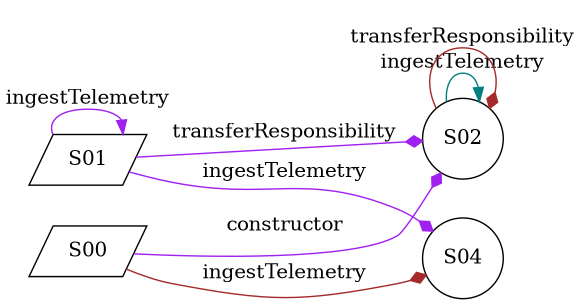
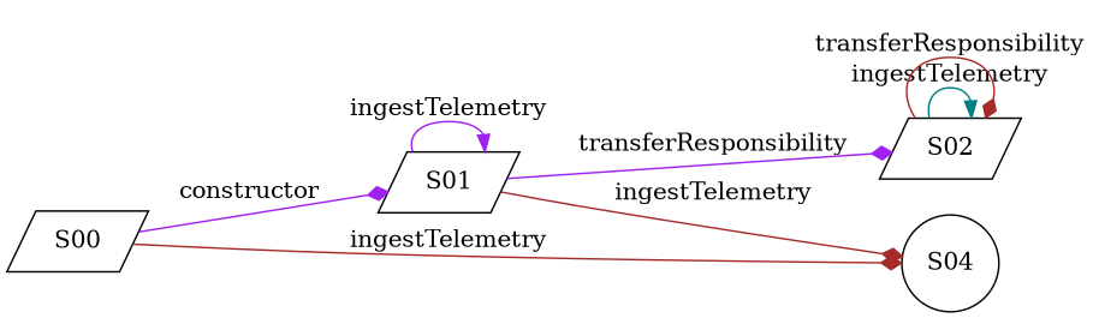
  digraph {
    fontname="DejaVu Serif"
    rankdir=LR
    node [fontname="DejaVu Serif" shape=parallelogram]
    edge [arrowhead=diamond color=purple fontname="DejaVu Serif"]
    S01
-   S02 [shape=circle]
+   S02
    S04 [shape=circle]
    S00
    S01 -> S01 [arrowhead=normal label=ingestTelemetry]
    S01 -> S02 [label=transferResponsibility]
-   S01 -> S04 [label=ingestTelemetry]
+   S01 -> S04 [color=brown label=ingestTelemetry]
    S02 -> S02 [arrowhead=normal color=teal label=ingestTelemetry]
    S02 -> S02 [color=brown label=transferResponsibility]
-   S00 -> S02 [label=constructor]
+   S00 -> S01 [label=constructor]
    S00 -> S04 [color=brown label=ingestTelemetry]
  }
